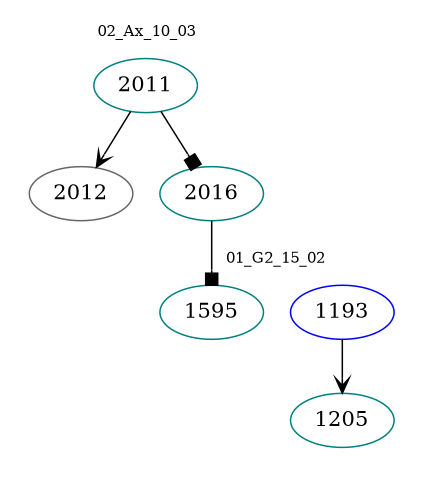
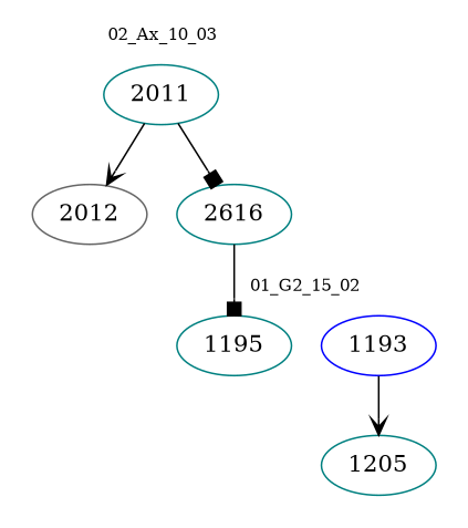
  digraph {
    node [color=teal]
    edge [arrowhead=vee color=black]
    n1 [label=2011]
    n2 [color=gray40 label=2012]
-   n3 [label=2016]
+   n3 [label=2616]
    n4 [color=blue label=1193]
-   n5 [label=1595]
+   n5 [label=1195]
    n6 [label=1205]
    subgraph cluster_1 {
      color=white
      fontsize=10
      label="02_Ax_10_03"
      n1
      n2
      n3
    }
    subgraph cluster_2 {
      color=white
      fontsize=10
      label="01_G2_15_02"
      n4
      n5
      n6
    }
    n1 -> n2
    n1 -> n3 [arrowhead=box]
    n3 -> n5 [arrowhead=box]
    n4 -> n6
  }
